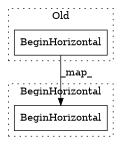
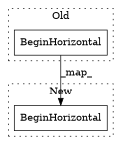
  digraph {
    node [a=32 l=17 shape=box]
    n1 [label=BeginHorizontal s=1299]
    n2 [label=BeginHorizontal s=1459]
    subgraph cluster_1 {
-     label=BeginHorizontal
+     label=New
      style=dotted
      n1
    }
    subgraph cluster_2 {
      label=Old
      style=dotted
      n2
    }
    n2 -> n1 [label=_map_]
  }
